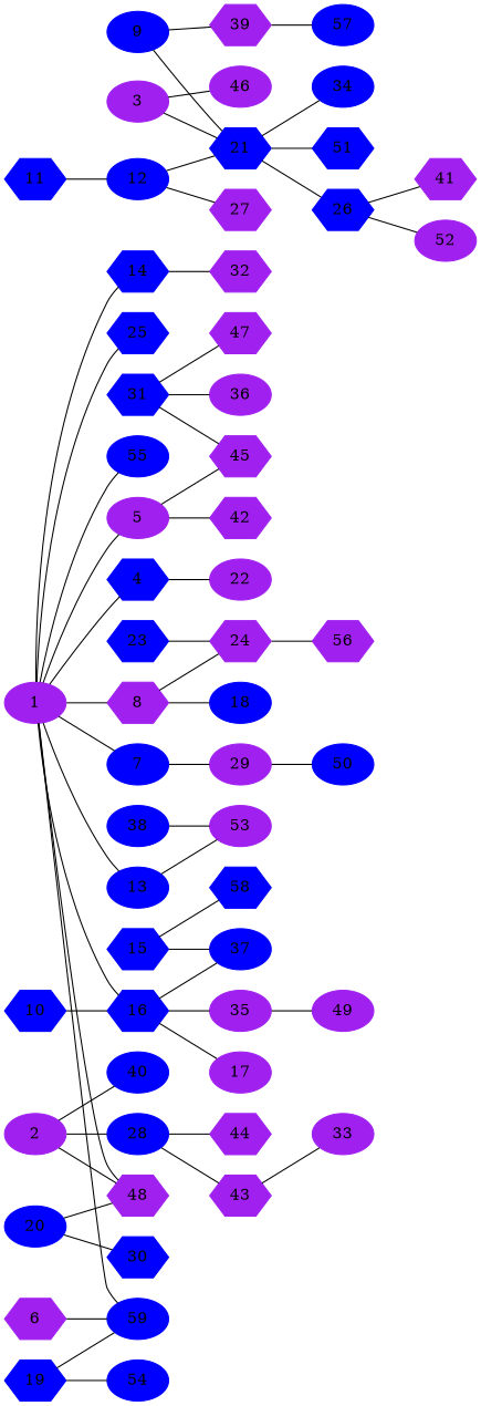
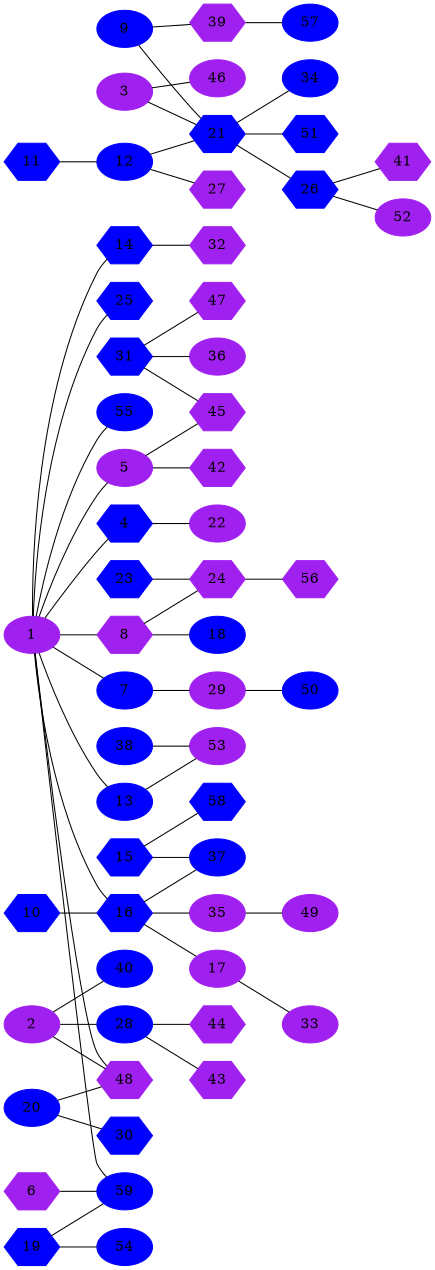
  graph {
    rankdir=LR
    node [color=blue shape=ellipse style=filled]
    edge [weight=1.0]
    1 [color=purple]
    4 [shape=hexagon]
    5 [color=purple]
    7
    8 [color=purple shape=hexagon]
    13
    14 [shape=hexagon]
    16 [shape=hexagon]
    25 [shape=hexagon]
    48 [color=purple shape=hexagon]
    55
    59
    3 [color=purple]
    21 [shape=hexagon]
    46 [color=purple]
    22 [color=purple]
    42 [color=purple shape=hexagon]
    45 [color=purple shape=hexagon]
    29 [color=purple]
    18
    24 [color=purple shape=hexagon]
    53 [color=purple]
    32 [color=purple shape=hexagon]
    37
    17 [color=purple]
    35 [color=purple]
    2 [color=purple]
    28
    40
    43 [color=purple shape=hexagon]
    44 [color=purple shape=hexagon]
    26 [shape=hexagon]
    34
    51 [shape=hexagon]
    6 [color=purple shape=hexagon]
    50
    56 [color=purple shape=hexagon]
    9
    39 [color=purple shape=hexagon]
    57
    10 [shape=hexagon]
    11 [shape=hexagon]
    12
    27 [color=purple shape=hexagon]
    15 [shape=hexagon]
    58 [shape=hexagon]
    33 [color=purple]
    49 [color=purple]
    19 [shape=hexagon]
    54
    20
    30 [shape=hexagon]
    41 [color=purple shape=hexagon]
    52 [color=purple]
    23 [shape=hexagon]
    31 [shape=hexagon]
    36 [color=purple]
    47 [color=purple shape=hexagon]
    38
    1 -- 4
    1 -- 5
    1 -- 7
    1 -- 8
    1 -- 13
    1 -- 14
    1 -- 16
    1 -- 25
    1 -- 48
    1 -- 55
    1 -- 59
    4 -- 22
    5 -- 42
    5 -- 45
    7 -- 29
    8 -- 18
    8 -- 24
    13 -- 53
    14 -- 32
    16 -- 37
    16 -- 17
    16 -- 35
    3 -- 21
    3 -- 46
    21 -- 26
    21 -- 34
    21 -- 51
    29 -- 50
    24 -- 56
-   43 -- 33
+   17 -- 33
    35 -- 49
    2 -- 48
    2 -- 28
    2 -- 40
    28 -- 43
    28 -- 44
    26 -- 41
    26 -- 52
    6 -- 59
    9 -- 21
    9 -- 39
    39 -- 57
    10 -- 16
    11 -- 12
    12 -- 21
    12 -- 27
    15 -- 37
    15 -- 58
    19 -- 59
    19 -- 54
    20 -- 48
    20 -- 30
    23 -- 24
    31 -- 45
    31 -- 36
    31 -- 47
    38 -- 53
  }
